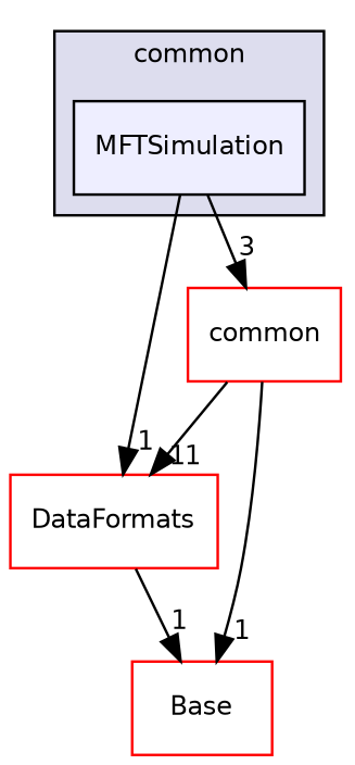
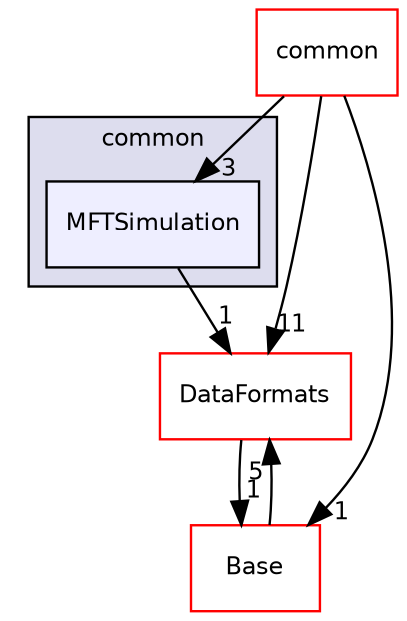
  digraph {
    compound=true
    node [fontname=Helvetica fontsize=10 shape=box color=red]
    edge [headlabel=1 labeldistance=1.5 labelfontname=Helvetica labelfontsize=10]
    n1 [fillcolor="#eeeeff" label=MFTSimulation pencolor=black style=filled color=""]
    n2 [label=common]
    n3 [label=DataFormats]
    n4 [label=Base]
    subgraph cluster_1 {
      bgcolor="#ddddee"
      fontname=Helvetica
      fontsize=10
      label=common
      pencolor=black
      n1
    }
-   n1 -> n2 [headlabel=3]
+   n2 -> n1 [headlabel=3]
    n1 -> n3
    n2 -> n3 [headlabel=11]
    n2 -> n4
    n3 -> n4
+   n4 -> n3 [headlabel=5]
  }
